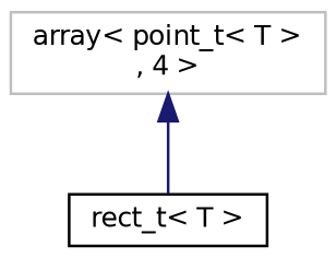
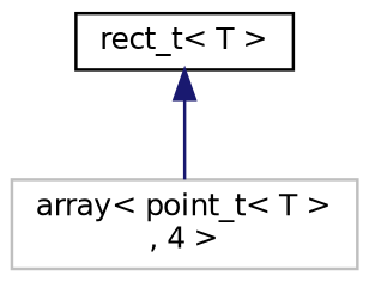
  digraph {
    rankdir=TB
    node [fillcolor=white fontname=Helvetica fontsize=10 shape=record style=filled]
    n1 [color=grey75 height=0.2 label="array\< point_t\< T \>\l, 4 \>" width=0.4]
    n2 [color=black height=0.2 label="rect_t\< T \>" width=0.4]
-   n1 -> n2 [color=midnightblue dir=back fontname=Helvetica fontsize=10 labelfontname=Helvetica labelfontsize=10 style=solid]
+   n2 -> n1 [color=midnightblue dir=back fontname=Helvetica fontsize=10 labelfontname=Helvetica labelfontsize=10 style=solid]
  }
